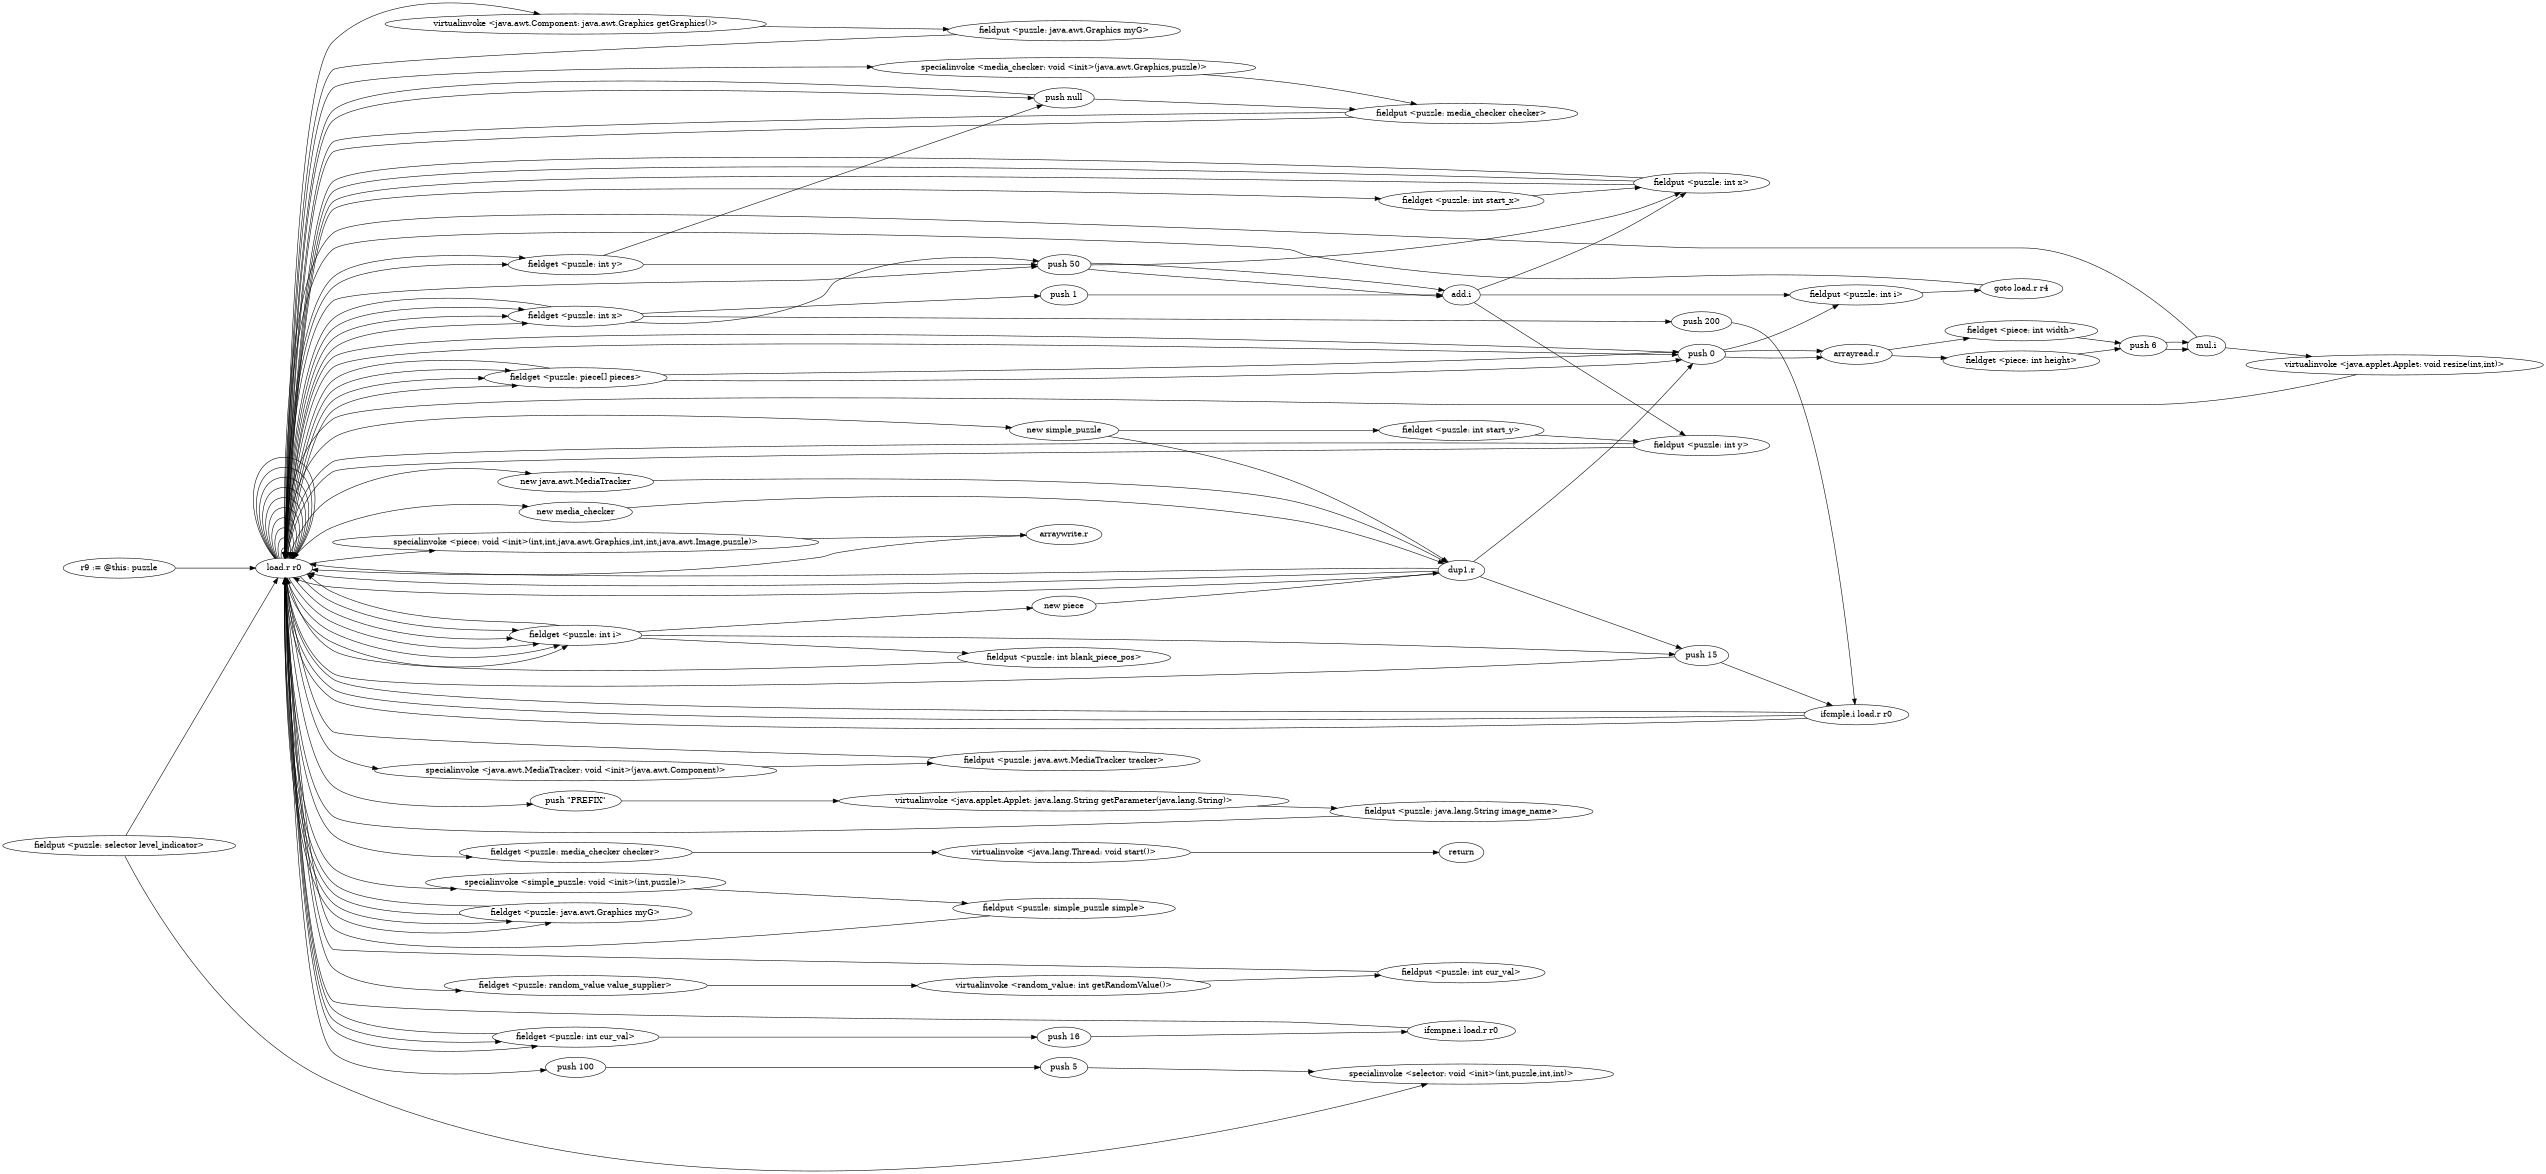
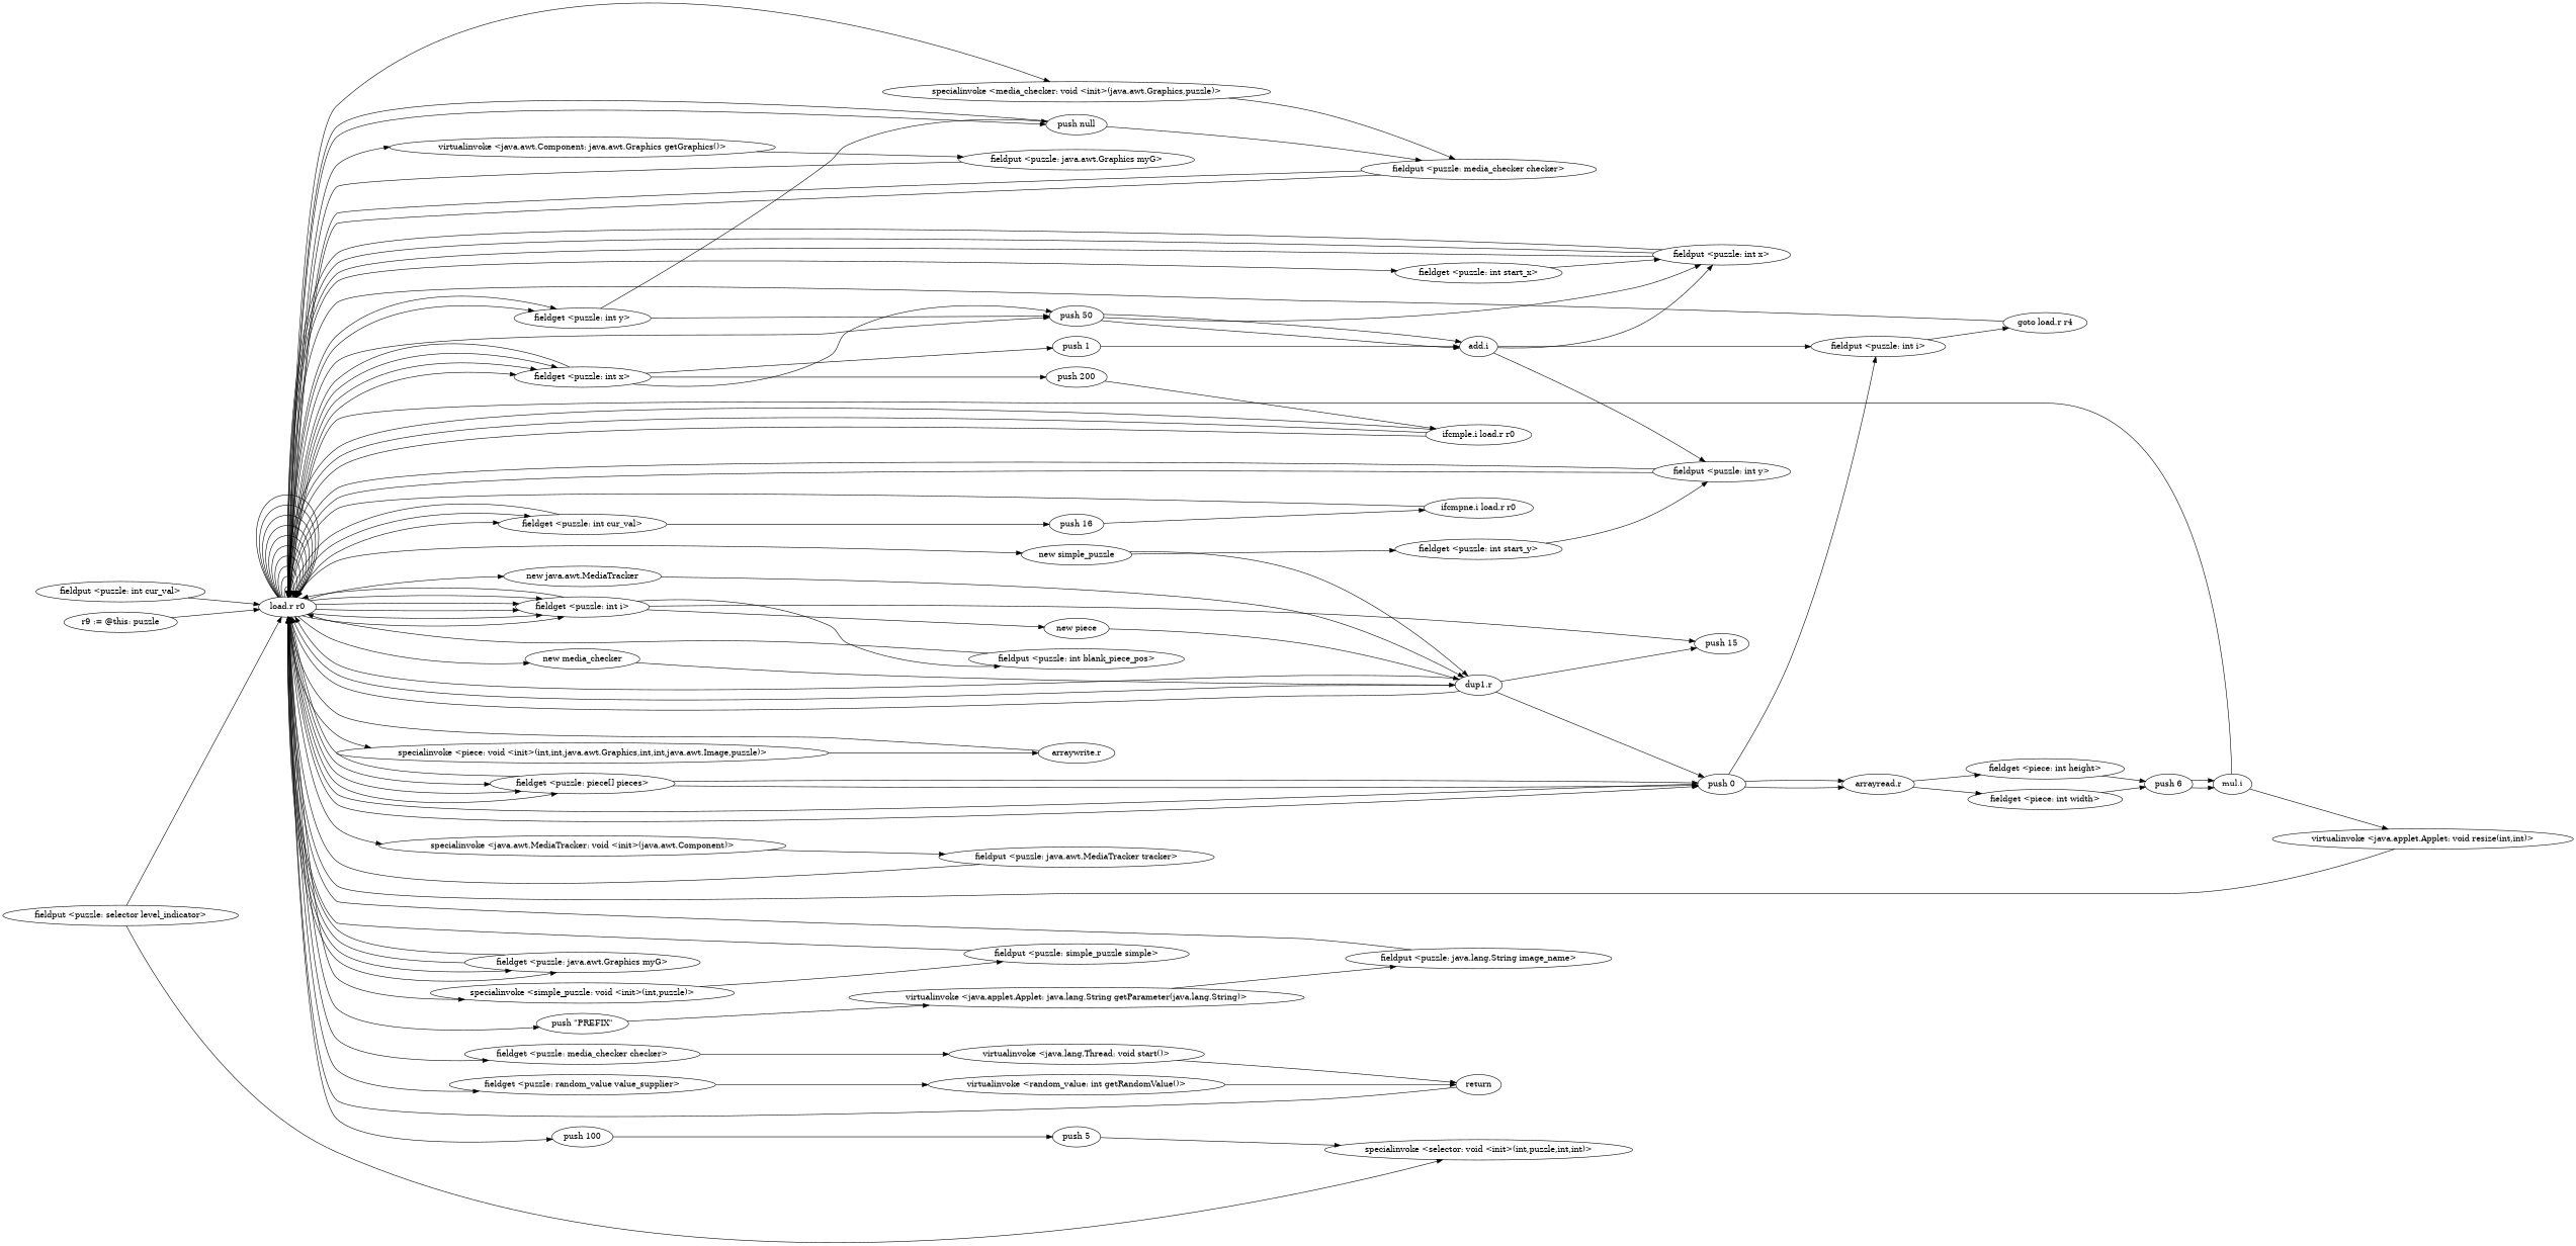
  digraph {
    rankdir=LR
    n1 [label="r9 := @this: puzzle"]
    "load.r r0"
    "virtualinvoke <java.awt.Component: java.awt.Graphics getGraphics()>"
    "push null"
    "new java.awt.MediaTracker"
    "specialinvoke <java.awt.MediaTracker: void <init>(java.awt.Component)>"
    "push 0"
    "push 100"
    "push \"PREFIX\""
    "fieldget <puzzle: int start_x>"
    "fieldget <puzzle: int i>"
    "new simple_puzzle"
    "specialinvoke <simple_puzzle: void <init>(int,puzzle)>"
    "fieldget <puzzle: piece[] pieces>"
    "new media_checker"
    "fieldget <puzzle: java.awt.Graphics myG>"
    "specialinvoke <media_checker: void <init>(java.awt.Graphics,puzzle)>"
    "fieldget <puzzle: media_checker checker>"
    "fieldget <puzzle: random_value value_supplier>"
    "fieldget <puzzle: int cur_val>"
    "fieldget <puzzle: int x>"
    "fieldget <puzzle: int y>"
    "specialinvoke <piece: void <init>(int,int,java.awt.Graphics,int,int,java.awt.Image,puzzle)>"
    "push 50"
    "fieldput <puzzle: java.awt.Graphics myG>"
    "fieldput <puzzle: media_checker checker>"
    "dup1.r"
    "fieldput <puzzle: java.awt.MediaTracker tracker>"
    "fieldput <puzzle: int i>"
    "arrayread.r"
    "push 5"
    "virtualinvoke <java.applet.Applet: java.lang.String getParameter(java.lang.String)>"
    "fieldput <puzzle: int x>"
    "fieldget <puzzle: int start_y>"
    "fieldput <puzzle: int y>"
    "push 15"
    "fieldput <puzzle: int blank_piece_pos>"
    "new piece"
    "fieldput <puzzle: simple_puzzle simple>"
    "virtualinvoke <java.lang.Thread: void start()>"
    "virtualinvoke <random_value: int getRandomValue()>"
    "push 16"
    "push 1"
    "push 200"
    "arraywrite.r"
    "add.i"
    "ifcmple.i load.r r0"
    n48 [label="goto load.r r4"]
    "fieldget <piece: int width>"
    "fieldget <piece: int height>"
    "specialinvoke <selector: void <init>(int,puzzle,int,int)>"
    "fieldput <puzzle: selector level_indicator>"
    "fieldput <puzzle: java.lang.String image_name>"
    "push 6"
    "mul.i"
    "virtualinvoke <java.applet.Applet: void resize(int,int)>"
    return
    "fieldput <puzzle: int cur_val>"
    "ifcmpne.i load.r r0"
    n1 -> "load.r r0"
    "load.r r0" -> "load.r r0"
    "load.r r0" -> "load.r r0"
    "load.r r0" -> "load.r r0"
    "load.r r0" -> "load.r r0"
    "load.r r0" -> "load.r r0"
    "load.r r0" -> "load.r r0"
    "load.r r0" -> "load.r r0"
    "load.r r0" -> "load.r r0"
    "load.r r0" -> "load.r r0"
    "load.r r0" -> "load.r r0"
    "load.r r0" -> "virtualinvoke <java.awt.Component: java.awt.Graphics getGraphics()>"
    "load.r r0" -> "push null"
    "load.r r0" -> "new java.awt.MediaTracker"
    "load.r r0" -> "specialinvoke <java.awt.MediaTracker: void <init>(java.awt.Component)>"
    "load.r r0" -> "push 0"
    "load.r r0" -> "push 100"
    "load.r r0" -> "push \"PREFIX\""
    "load.r r0" -> "fieldget <puzzle: int start_x>"
    "load.r r0" -> "fieldget <puzzle: int i>"
    "load.r r0" -> "fieldget <puzzle: int i>"
    "load.r r0" -> "fieldget <puzzle: int i>"
    "load.r r0" -> "fieldget <puzzle: int i>"
    "load.r r0" -> "fieldget <puzzle: int i>"
    "load.r r0" -> "new simple_puzzle"
    "load.r r0" -> "specialinvoke <simple_puzzle: void <init>(int,puzzle)>"
    "load.r r0" -> "fieldget <puzzle: piece[] pieces>"
    "load.r r0" -> "fieldget <puzzle: piece[] pieces>"
    "load.r r0" -> "fieldget <puzzle: piece[] pieces>"
    "load.r r0" -> "new media_checker"
    "load.r r0" -> "fieldget <puzzle: java.awt.Graphics myG>"
    "load.r r0" -> "fieldget <puzzle: java.awt.Graphics myG>"
    "load.r r0" -> "specialinvoke <media_checker: void <init>(java.awt.Graphics,puzzle)>"
    "load.r r0" -> "fieldget <puzzle: media_checker checker>"
    "load.r r0" -> "fieldget <puzzle: random_value value_supplier>"
    "load.r r0" -> "fieldget <puzzle: int cur_val>"
    "load.r r0" -> "fieldget <puzzle: int cur_val>"
    "load.r r0" -> "fieldget <puzzle: int x>"
    "load.r r0" -> "fieldget <puzzle: int x>"
    "load.r r0" -> "fieldget <puzzle: int x>"
    "load.r r0" -> "fieldget <puzzle: int y>"
    "load.r r0" -> "fieldget <puzzle: int y>"
    "load.r r0" -> "specialinvoke <piece: void <init>(int,int,java.awt.Graphics,int,int,java.awt.Image,puzzle)>"
    "load.r r0" -> "push 50"
    "virtualinvoke <java.awt.Component: java.awt.Graphics getGraphics()>" -> "fieldput <puzzle: java.awt.Graphics myG>"
    "push null" -> "load.r r0"
    "push null" -> "fieldput <puzzle: media_checker checker>"
    "new java.awt.MediaTracker" -> "dup1.r"
    "specialinvoke <java.awt.MediaTracker: void <init>(java.awt.Component)>" -> "fieldput <puzzle: java.awt.MediaTracker tracker>"
    "push 0" -> "load.r r0"
    "push 0" -> "fieldput <puzzle: int i>"
    "push 0" -> "arrayread.r"
    "push 0" -> "arrayread.r"
    "push 100" -> "push 5"
    "push \"PREFIX\"" -> "virtualinvoke <java.applet.Applet: java.lang.String getParameter(java.lang.String)>"
    "fieldget <puzzle: int start_x>" -> "fieldput <puzzle: int x>"
    "fieldget <puzzle: int i>" -> "load.r r0"
    "fieldget <puzzle: int i>" -> "push 15"
    "fieldget <puzzle: int i>" -> "fieldput <puzzle: int blank_piece_pos>"
    "fieldget <puzzle: int i>" -> "new piece"
    "new simple_puzzle" -> "dup1.r"
    "new simple_puzzle" -> "fieldget <puzzle: int start_y>"
    "specialinvoke <simple_puzzle: void <init>(int,puzzle)>" -> "fieldput <puzzle: simple_puzzle simple>"
    "fieldget <puzzle: piece[] pieces>" -> "load.r r0"
    "fieldget <puzzle: piece[] pieces>" -> "push 0"
    "fieldget <puzzle: piece[] pieces>" -> "push 0"
    "new media_checker" -> "dup1.r"
    "fieldget <puzzle: java.awt.Graphics myG>" -> "load.r r0"
    "fieldget <puzzle: java.awt.Graphics myG>" -> "load.r r0"
    "specialinvoke <media_checker: void <init>(java.awt.Graphics,puzzle)>" -> "fieldput <puzzle: media_checker checker>"
    "fieldget <puzzle: media_checker checker>" -> "virtualinvoke <java.lang.Thread: void start()>"
    "fieldget <puzzle: random_value value_supplier>" -> "virtualinvoke <random_value: int getRandomValue()>"
    "fieldget <puzzle: int cur_val>" -> "load.r r0"
    "fieldget <puzzle: int cur_val>" -> "push 16"
    "fieldget <puzzle: int x>" -> "load.r r0"
    "fieldget <puzzle: int x>" -> "push 50"
    "fieldget <puzzle: int x>" -> "push 1"
    "fieldget <puzzle: int x>" -> "push 200"
    "fieldget <puzzle: int y>" -> "push null"
    "fieldget <puzzle: int y>" -> "push 50"
    "specialinvoke <piece: void <init>(int,int,java.awt.Graphics,int,int,java.awt.Image,puzzle)>" -> "arraywrite.r"
    "push 50" -> "fieldput <puzzle: int x>"
    "push 50" -> "add.i"
    "push 50" -> "add.i"
    "fieldput <puzzle: java.awt.Graphics myG>" -> "load.r r0"
    "fieldput <puzzle: media_checker checker>" -> "load.r r0"
    "fieldput <puzzle: media_checker checker>" -> "load.r r0"
    "dup1.r" -> "load.r r0"
    "dup1.r" -> "load.r r0"
    "dup1.r" -> "load.r r0"
    "dup1.r" -> "push 0"
    "dup1.r" -> "push 15"
    "fieldput <puzzle: java.awt.MediaTracker tracker>" -> "load.r r0"
    "fieldput <puzzle: int i>" -> n48
    "arrayread.r" -> "fieldget <piece: int width>"
    "arrayread.r" -> "fieldget <piece: int height>"
    "push 5" -> "specialinvoke <selector: void <init>(int,puzzle,int,int)>"
    "virtualinvoke <java.applet.Applet: java.lang.String getParameter(java.lang.String)>" -> "fieldput <puzzle: java.lang.String image_name>"
    "fieldput <puzzle: int x>" -> "load.r r0"
    "fieldput <puzzle: int x>" -> "load.r r0"
    "fieldput <puzzle: int x>" -> "load.r r0"
    "fieldget <puzzle: int start_y>" -> "fieldput <puzzle: int y>"
    "fieldput <puzzle: int y>" -> "load.r r0"
    "fieldput <puzzle: int y>" -> "load.r r0"
-   "push 15" -> "load.r r0"
-   "push 15" -> "ifcmple.i load.r r0"
+   return -> "load.r r0"
    "fieldput <puzzle: int blank_piece_pos>" -> "load.r r0"
    "new piece" -> "dup1.r"
    "fieldput <puzzle: simple_puzzle simple>" -> "load.r r0"
    "virtualinvoke <java.lang.Thread: void start()>" -> return
-   "virtualinvoke <random_value: int getRandomValue()>" -> "fieldput <puzzle: int cur_val>"
+   "virtualinvoke <random_value: int getRandomValue()>" -> return
    "push 16" -> "ifcmpne.i load.r r0"
    "push 1" -> "add.i"
    "push 200" -> "ifcmple.i load.r r0"
    "arraywrite.r" -> "load.r r0"
    "add.i" -> "fieldput <puzzle: int i>"
    "add.i" -> "fieldput <puzzle: int x>"
    "add.i" -> "fieldput <puzzle: int y>"
    "ifcmple.i load.r r0" -> "load.r r0"
    "ifcmple.i load.r r0" -> "load.r r0"
    "ifcmple.i load.r r0" -> "load.r r0"
    n48 -> "load.r r0"
    "fieldget <piece: int width>" -> "push 6"
    "fieldget <piece: int height>" -> "push 6"
    "fieldput <puzzle: selector level_indicator>" -> "load.r r0"
    "fieldput <puzzle: selector level_indicator>" -> "specialinvoke <selector: void <init>(int,puzzle,int,int)>"
    "fieldput <puzzle: java.lang.String image_name>" -> "load.r r0"
    "push 6" -> "mul.i"
    "push 6" -> "mul.i"
    "mul.i" -> "load.r r0"
    "mul.i" -> "virtualinvoke <java.applet.Applet: void resize(int,int)>"
    "virtualinvoke <java.applet.Applet: void resize(int,int)>" -> "load.r r0"
    "fieldput <puzzle: int cur_val>" -> "load.r r0"
    "ifcmpne.i load.r r0" -> "load.r r0"
  }
